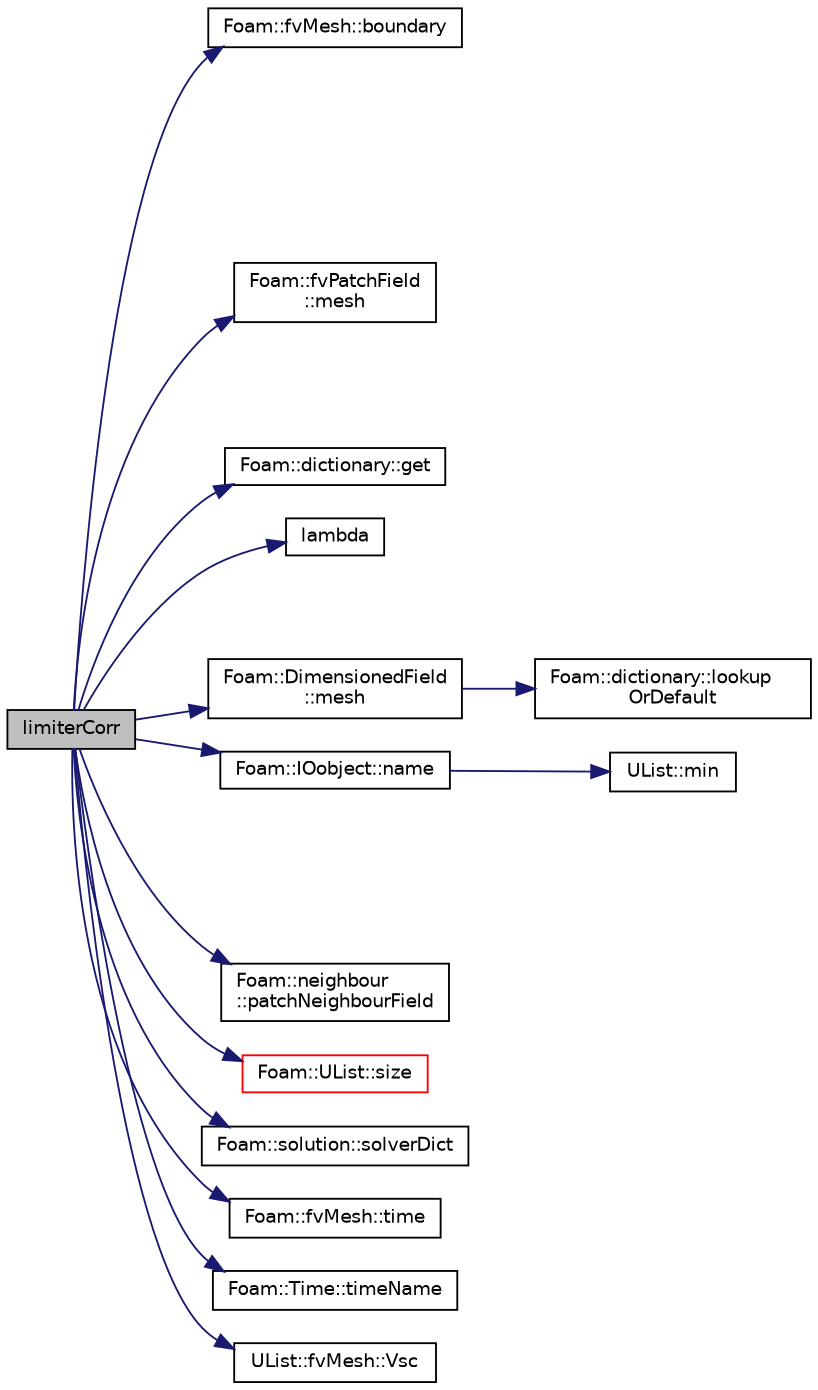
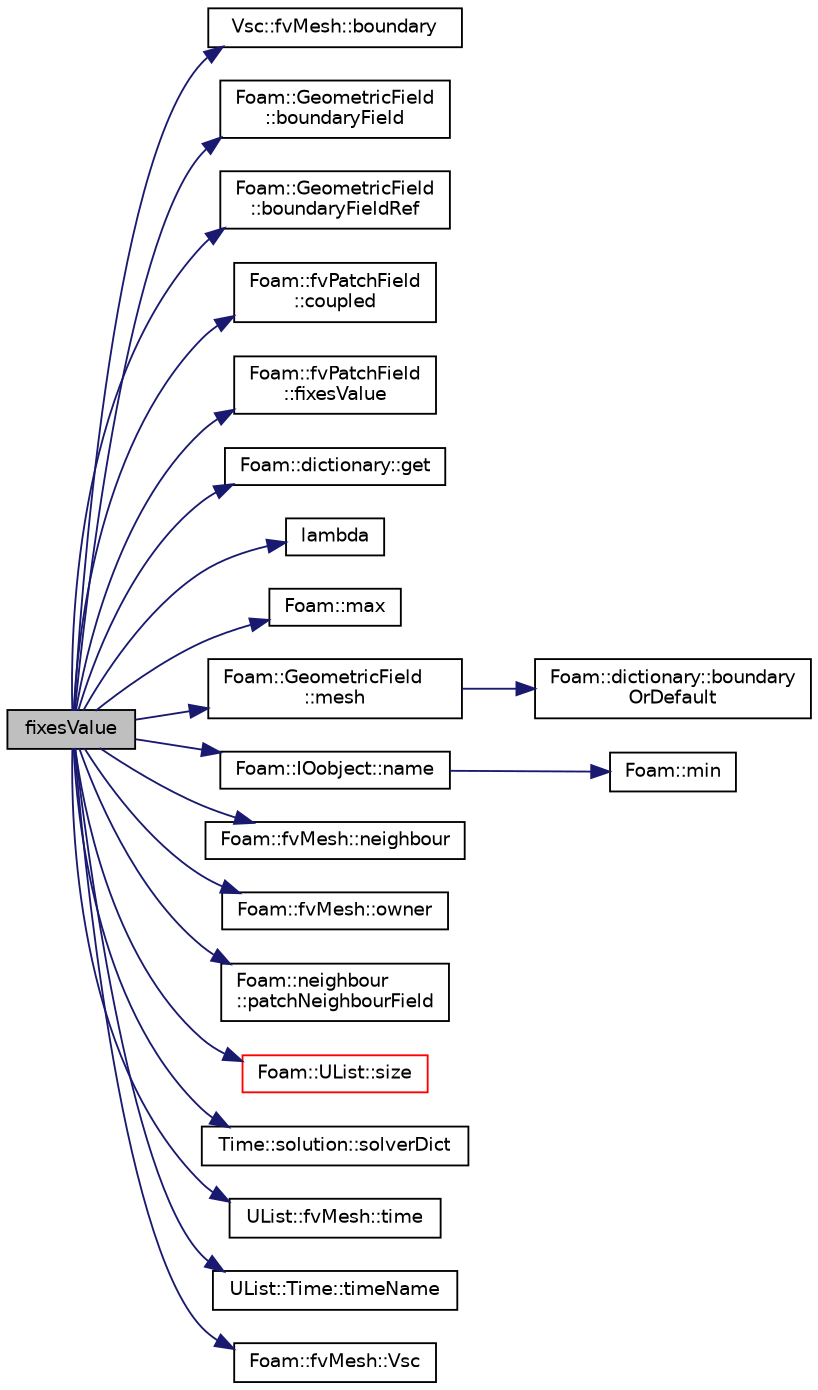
  digraph {
    rankdir=LR
    node [color=black fontname=Helvetica fontsize=10 shape=record]
    edge [color=midnightblue fontname=Helvetica fontsize=10 labelfontname=Helvetica labelfontsize=10 style=solid]
-   n1 [fillcolor=grey75 fontcolor=black height=0.2 label=limiterCorr style=filled width=0.4]
-   n2 [height=0.2 label="Foam::fvMesh::boundary" width=0.4]
-   n5 [height=0.2 label="Foam::fvPatchField\l::mesh" width=0.4]
+   n1 [fillcolor=grey75 fontcolor=black height=0.2 label=fixesValue style=filled width=0.4]
+   n2 [height=0.2 label="Vsc::fvMesh::boundary" width=0.4]
+   n3 [height=0.2 label="Foam::GeometricField\l::boundaryField" width=0.4]
+   n4 [height=0.2 label="Foam::GeometricField\l::boundaryFieldRef" width=0.4]
+   n5 [height=0.2 label="Foam::fvPatchField\l::coupled" width=0.4]
+   n6 [height=0.2 label="Foam::fvPatchField\l::fixesValue" width=0.4]
    n7 [height=0.2 label="Foam::dictionary::get" width=0.4]
    n8 [height=0.2 label=lambda width=0.4]
-   n10 [height=0.2 label="Foam::DimensionedField\l::mesh" width=0.4]
+   n9 [height=0.2 label="Foam::max" width=0.4]
+   n10 [height=0.2 label="Foam::GeometricField\l::mesh" width=0.4]
    n11 [height=0.2 label="Foam::IOobject::name" width=0.4]
+   n12 [height=0.2 label="Foam::fvMesh::neighbour" width=0.4]
+   n13 [height=0.2 label="Foam::fvMesh::owner" width=0.4]
    n14 [height=0.2 label="Foam::neighbour\l::patchNeighbourField" width=0.4]
    n15 [color=red height=0.2 label="Foam::UList::size" width=0.4]
-   n16 [height=0.2 label="Foam::solution::solverDict" width=0.4]
-   n17 [height=0.2 label="Foam::fvMesh::time" width=0.4]
-   n18 [height=0.2 label="Foam::Time::timeName" width=0.4]
-   n19 [height=0.2 label="UList::fvMesh::Vsc" width=0.4]
-   n20 [height=0.2 label="Foam::dictionary::lookup\lOrDefault" width=0.4]
-   n21 [height=0.2 label="UList::min" width=0.4]
+   n16 [height=0.2 label="Time::solution::solverDict" width=0.4]
+   n17 [height=0.2 label="UList::fvMesh::time" width=0.4]
+   n18 [height=0.2 label="UList::Time::timeName" width=0.4]
+   n19 [height=0.2 label="Foam::fvMesh::Vsc" width=0.4]
+   n20 [height=0.2 label="Foam::dictionary::boundary\lOrDefault" width=0.4]
+   n21 [height=0.2 label="Foam::min" width=0.4]
    n1 -> n2
+   n1 -> n3
+   n1 -> n4
    n1 -> n5
+   n1 -> n6
    n1 -> n7
    n1 -> n8
+   n1 -> n9
    n1 -> n10
    n1 -> n11
+   n1 -> n12
+   n1 -> n13
    n1 -> n14
    n1 -> n15
    n1 -> n16
    n1 -> n17
    n1 -> n18
    n1 -> n19
    n10 -> n20
    n11 -> n21
  }
